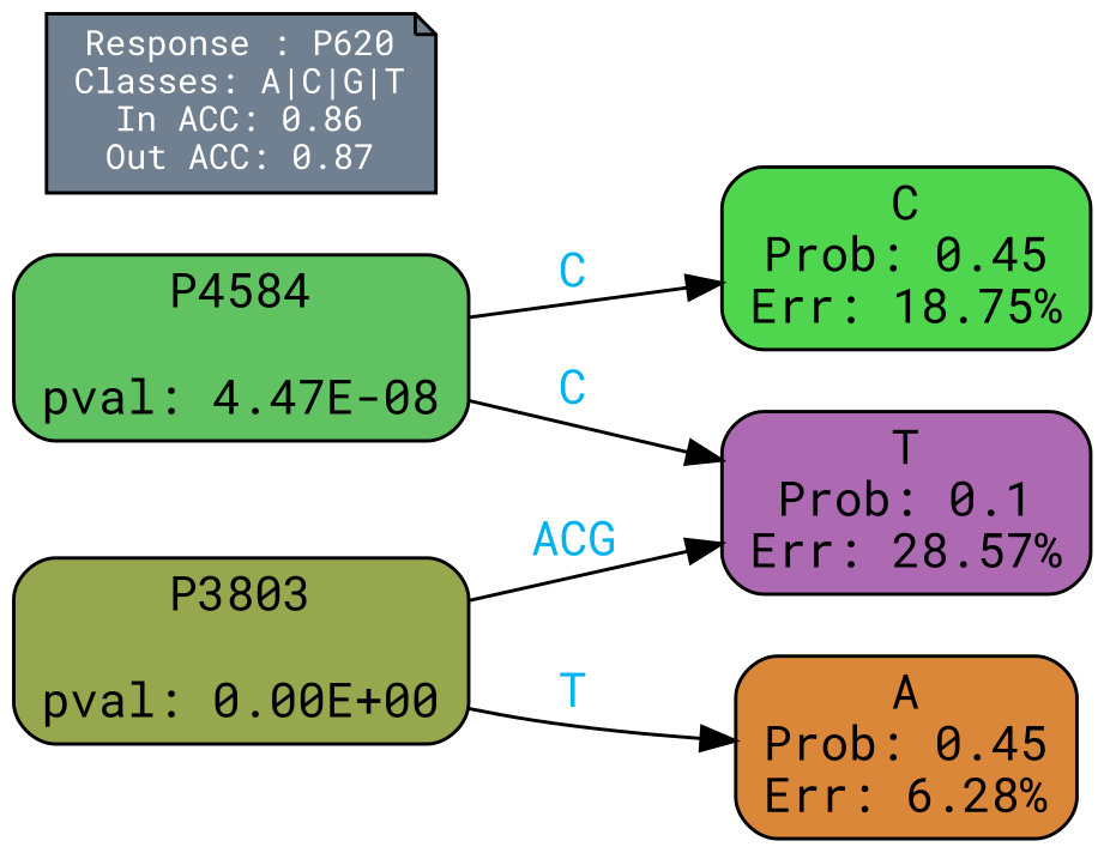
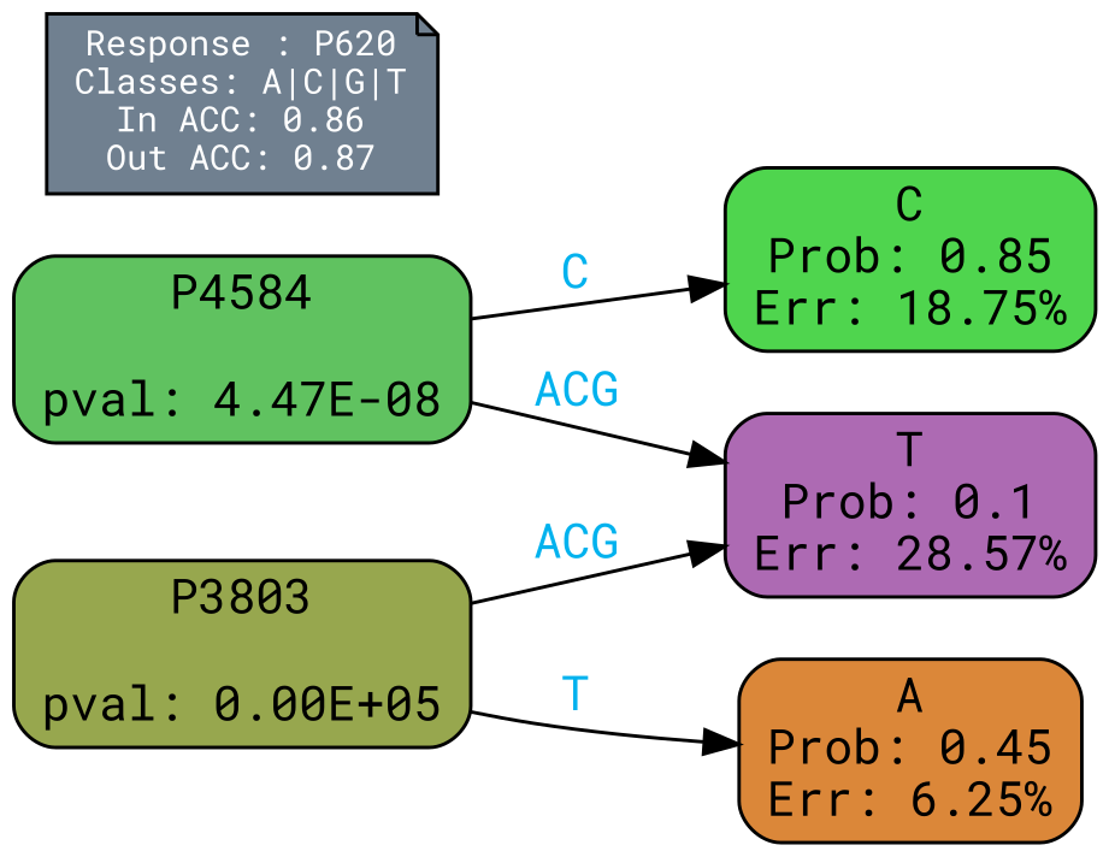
  digraph {
    fontname="Roboto Mono"
    rankdir=LR
    ranksep=equally
    splines=polylines
    node [color=black fontname="Roboto Mono" shape=box style="filled, rounded"]
    edge [fontcolor=deepskyblue2 fontname="Roboto Mono"]
-   n1 [fillcolor="#4fd54e" label="C\nProb: 0.45\nErr: 18.75%"]
+   n1 [fillcolor="#4fd54e" label="C\nProb: 0.85\nErr: 18.75%"]
    n2 [fillcolor="#ad6ab3" label="T\nProb: 0.1\nErr: 28.57%"]
-   n3 [fillcolor="#db8739" label="A\nProb: 0.45\nErr: 6.28%"]
+   n3 [fillcolor="#db8739" label="A\nProb: 0.45\nErr: 6.25%"]
    n4 [align=left fillcolor=slategray fontcolor=white fontsize=10 label="Response : P620\nClasses: A|C|G|T\nIn ACC: 0.86\nOut ACC: 0.87\n" shape=note style=filled]
-   n5 [fillcolor="#97a74e" label="P3803\n\npval: 0.00E+00"]
+   n5 [fillcolor="#97a74e" label="P3803\n\npval: 0.00E+05"]
    n6 [fillcolor="#60c260" label="P4584\n\npval: 4.47E-08"]
    subgraph sub_1 {
      rank=same
      n1
      n2
      n3
    }
    subgraph sub_2 {
      rank=same
      n4
      n5
    }
    n5 -> n2 [label=ACG]
    n5 -> n3 [label=T]
    n6 -> n1 [label=C]
-   n6 -> n2 [label=C]
+   n6 -> n2 [label=ACG]
  }
